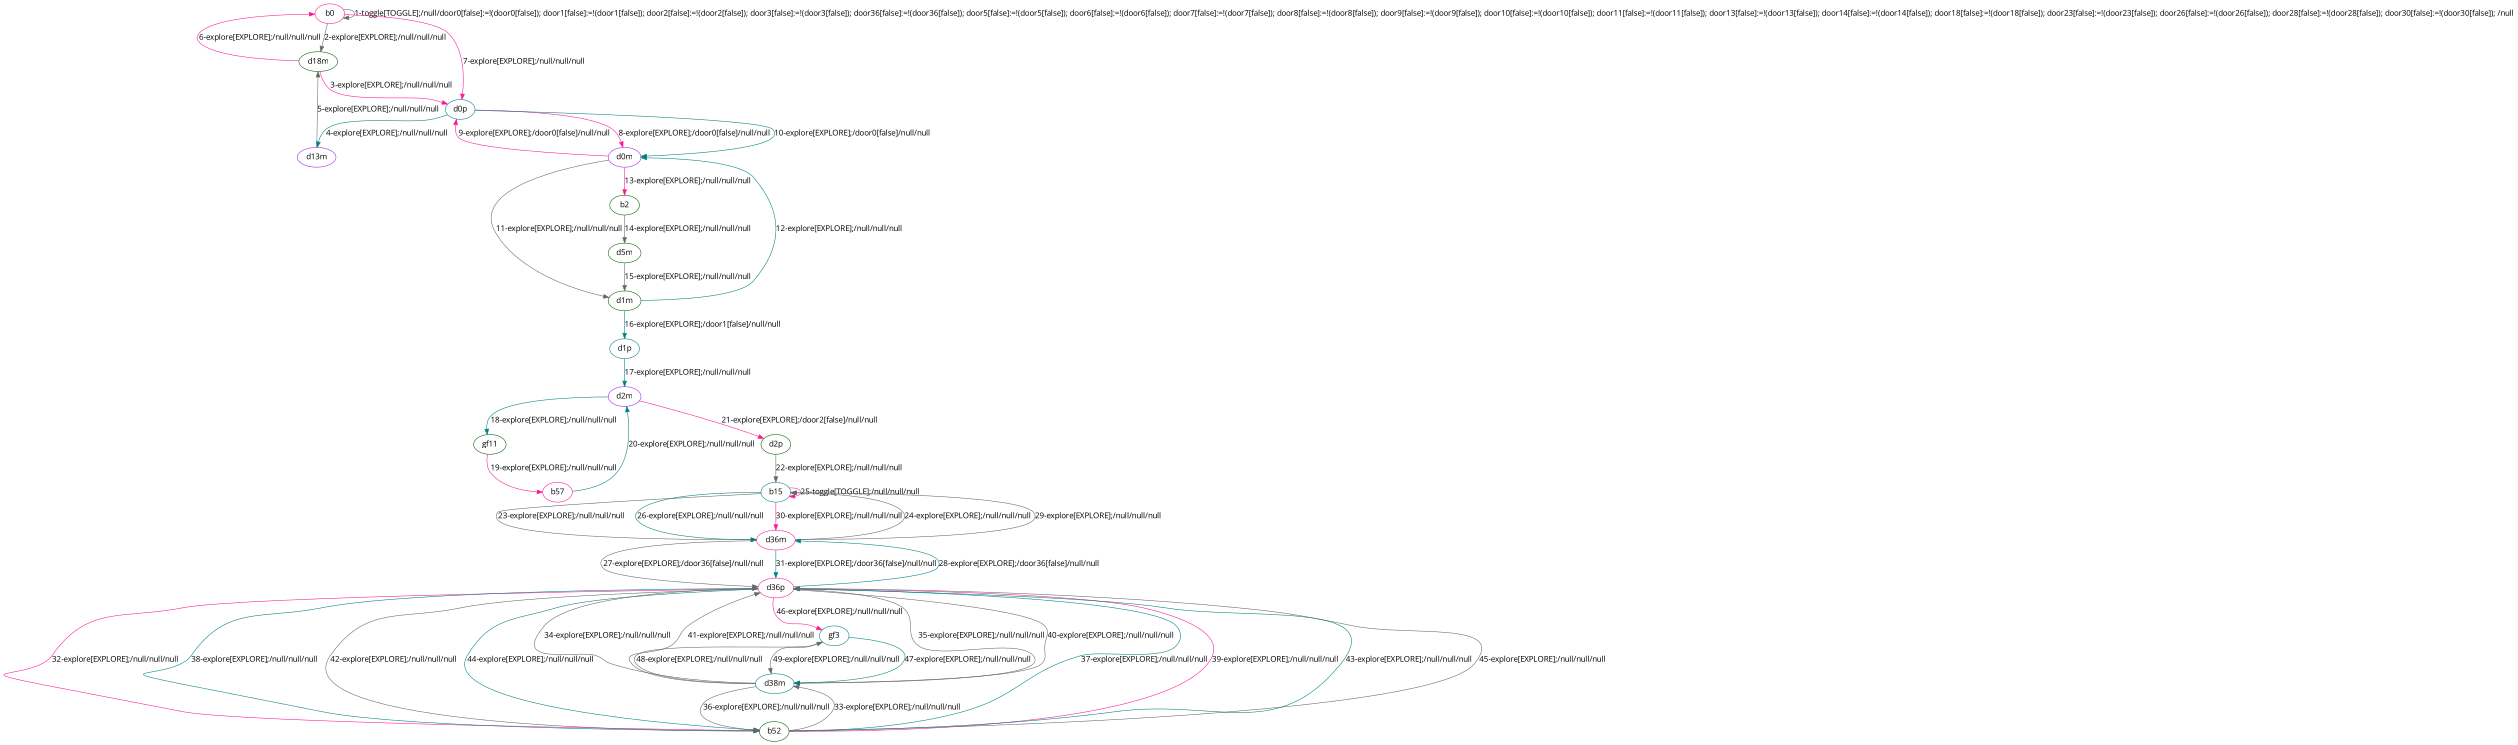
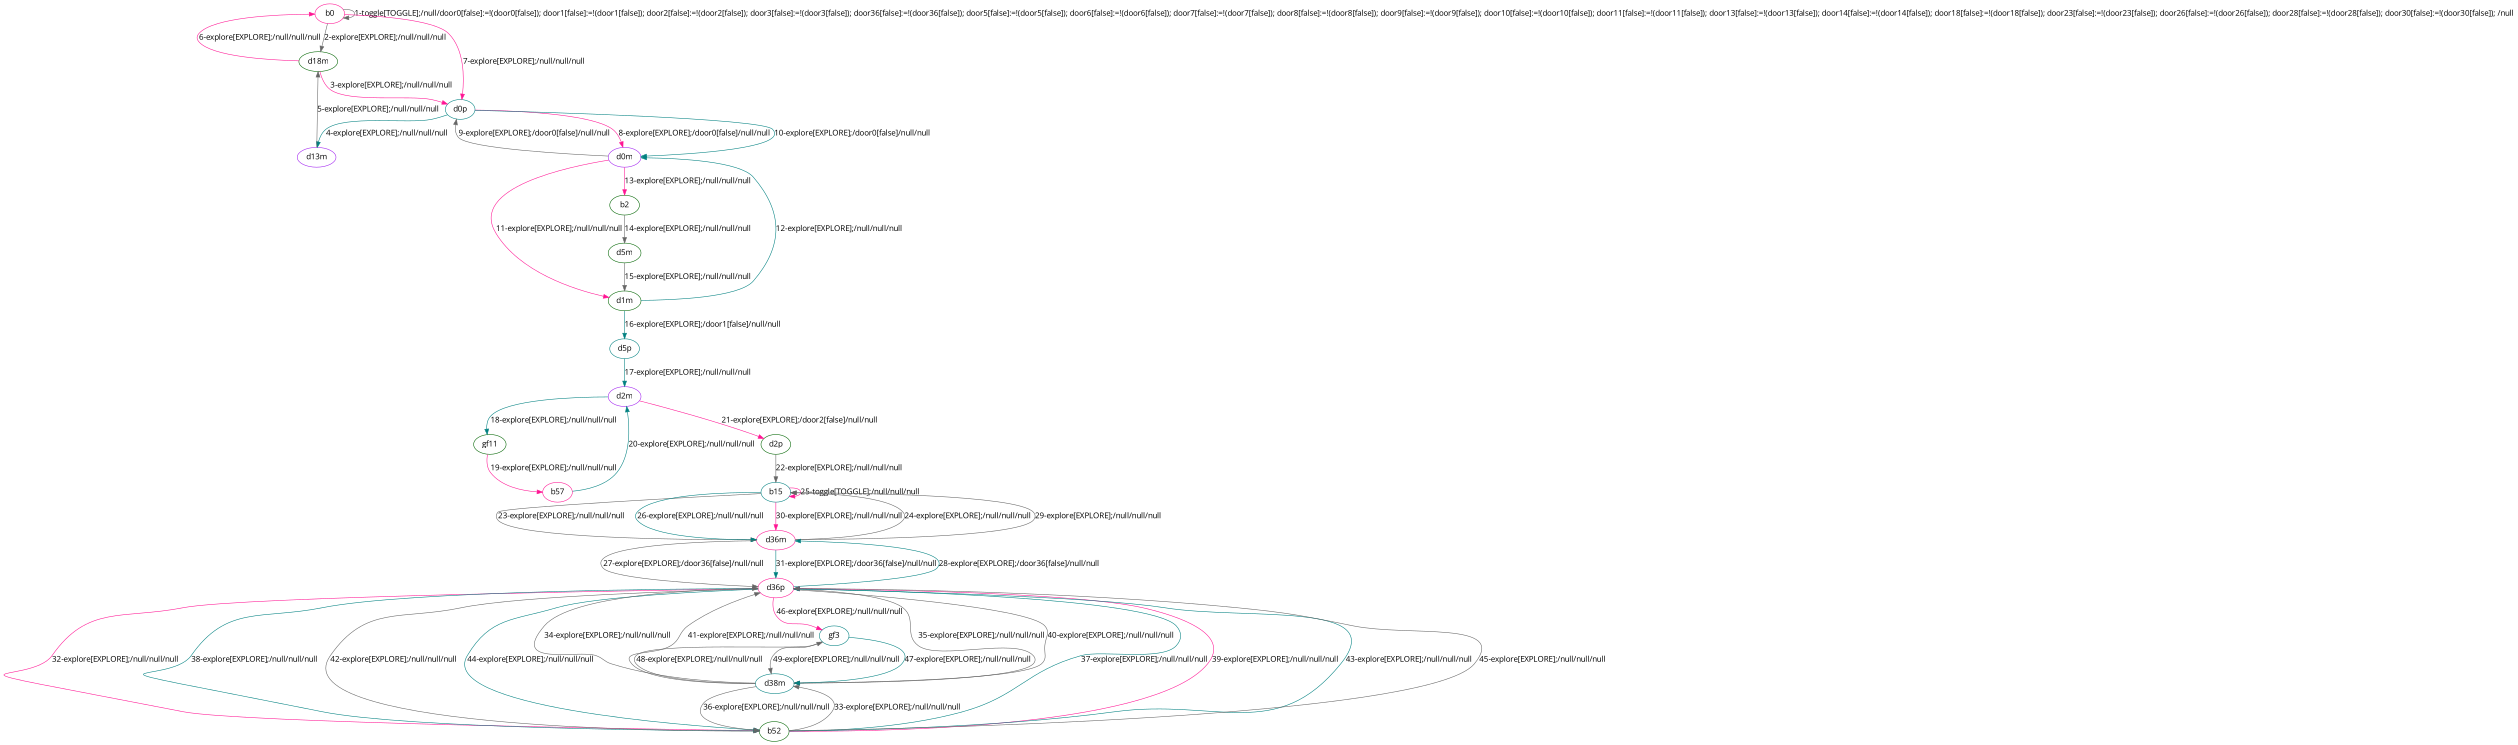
  digraph {
    fontname="Open Sans"
    node [color=darkgreen fontname="Open Sans"]
    edge [color=gray40 fontname="Open Sans"]
    b0 [color=deeppink]
    d18m
    d0p [color=teal]
    d13m [color=purple]
    d0m [color=purple]
    d1m
    b2
-   d1p [color=teal]
+   d1p [color=teal label=d5p]
    d5m
    d2m [color=purple]
    gf11
    d2p
    b57 [color=deeppink]
    b15 [color=teal]
    d36m [color=deeppink]
    d36p [color=deeppink]
    b52
    d38m [color=teal]
    gf3 [color=teal]
    b0 -> b0 [label="1-toggle[TOGGLE];/null/door0[false]:=!(door0[false]); door1[false]:=!(door1[false]); door2[false]:=!(door2[false]); door3[false]:=!(door3[false]); door36[false]:=!(door36[false]); door5[false]:=!(door5[false]); door6[false]:=!(door6[false]); door7[false]:=!(door7[false]); door8[false]:=!(door8[false]); door9[false]:=!(door9[false]); door10[false]:=!(door10[false]); door11[false]:=!(door11[false]); door13[false]:=!(door13[false]); door14[false]:=!(door14[false]); door18[false]:=!(door18[false]); door23[false]:=!(door23[false]); door26[false]:=!(door26[false]); door28[false]:=!(door28[false]); door30[false]:=!(door30[false]); /null"]
    b0 -> d18m [label="2-explore[EXPLORE];/null/null/null"]
    b0 -> d0p [color=deeppink label="7-explore[EXPLORE];/null/null/null"]
    d18m -> b0 [color=deeppink label="6-explore[EXPLORE];/null/null/null"]
    d18m -> d0p [color=deeppink label="3-explore[EXPLORE];/null/null/null"]
    d0p -> d13m [color=teal label="4-explore[EXPLORE];/null/null/null"]
    d0p -> d0m [color=deeppink label="8-explore[EXPLORE];/door0[false]/null/null"]
    d0p -> d0m [color=teal label="10-explore[EXPLORE];/door0[false]/null/null"]
    d13m -> d18m [label="5-explore[EXPLORE];/null/null/null"]
-   d0m -> d0p [color=deeppink label="9-explore[EXPLORE];/door0[false]/null/null"]
-   d0m -> d1m [label="11-explore[EXPLORE];/null/null/null"]
+   d0m -> d0p [label="9-explore[EXPLORE];/door0[false]/null/null"]
+   d0m -> d1m [color=deeppink label="11-explore[EXPLORE];/null/null/null"]
    d0m -> b2 [color=deeppink label="13-explore[EXPLORE];/null/null/null"]
    d1m -> d0m [color=teal label="12-explore[EXPLORE];/null/null/null"]
    d1m -> d1p [color=teal label="16-explore[EXPLORE];/door1[false]/null/null"]
    b2 -> d5m [label="14-explore[EXPLORE];/null/null/null"]
    d1p -> d2m [color=teal label="17-explore[EXPLORE];/null/null/null"]
    d5m -> d1m [label="15-explore[EXPLORE];/null/null/null"]
    d2m -> gf11 [color=teal label="18-explore[EXPLORE];/null/null/null"]
    d2m -> d2p [color=deeppink label="21-explore[EXPLORE];/door2[false]/null/null"]
    gf11 -> b57 [color=deeppink label="19-explore[EXPLORE];/null/null/null"]
    d2p -> b15 [label="22-explore[EXPLORE];/null/null/null"]
    b57 -> d2m [color=teal label="20-explore[EXPLORE];/null/null/null"]
    b15 -> b15 [color=deeppink label="25-toggle[TOGGLE];/null/null/null"]
    b15 -> d36m [label="23-explore[EXPLORE];/null/null/null"]
    b15 -> d36m [color=teal label="26-explore[EXPLORE];/null/null/null"]
    b15 -> d36m [color=deeppink label="30-explore[EXPLORE];/null/null/null"]
    d36m -> b15 [label="24-explore[EXPLORE];/null/null/null"]
    d36m -> b15 [label="29-explore[EXPLORE];/null/null/null"]
    d36m -> d36p [label="27-explore[EXPLORE];/door36[false]/null/null"]
    d36m -> d36p [color=teal label="31-explore[EXPLORE];/door36[false]/null/null"]
    d36p -> d36m [color=teal label="28-explore[EXPLORE];/door36[false]/null/null"]
    d36p -> b52 [color=deeppink label="32-explore[EXPLORE];/null/null/null"]
    d36p -> b52 [color=teal label="38-explore[EXPLORE];/null/null/null"]
    d36p -> b52 [label="42-explore[EXPLORE];/null/null/null"]
    d36p -> b52 [color=teal label="44-explore[EXPLORE];/null/null/null"]
    d36p -> d38m [label="35-explore[EXPLORE];/null/null/null"]
    d36p -> d38m [label="40-explore[EXPLORE];/null/null/null"]
    d36p -> gf3 [color=deeppink label="46-explore[EXPLORE];/null/null/null"]
    b52 -> d36p [color=teal label="37-explore[EXPLORE];/null/null/null"]
    b52 -> d36p [color=deeppink label="39-explore[EXPLORE];/null/null/null"]
    b52 -> d36p [color=teal label="43-explore[EXPLORE];/null/null/null"]
    b52 -> d36p [label="45-explore[EXPLORE];/null/null/null"]
    b52 -> d38m [label="33-explore[EXPLORE];/null/null/null"]
    d38m -> d36p [label="34-explore[EXPLORE];/null/null/null"]
    d38m -> d36p [label="41-explore[EXPLORE];/null/null/null"]
    d38m -> b52 [label="36-explore[EXPLORE];/null/null/null"]
    d38m -> gf3 [label="48-explore[EXPLORE];/null/null/null"]
    gf3 -> d38m [color=teal label="47-explore[EXPLORE];/null/null/null"]
    gf3 -> d38m [label="49-explore[EXPLORE];/null/null/null"]
  }
